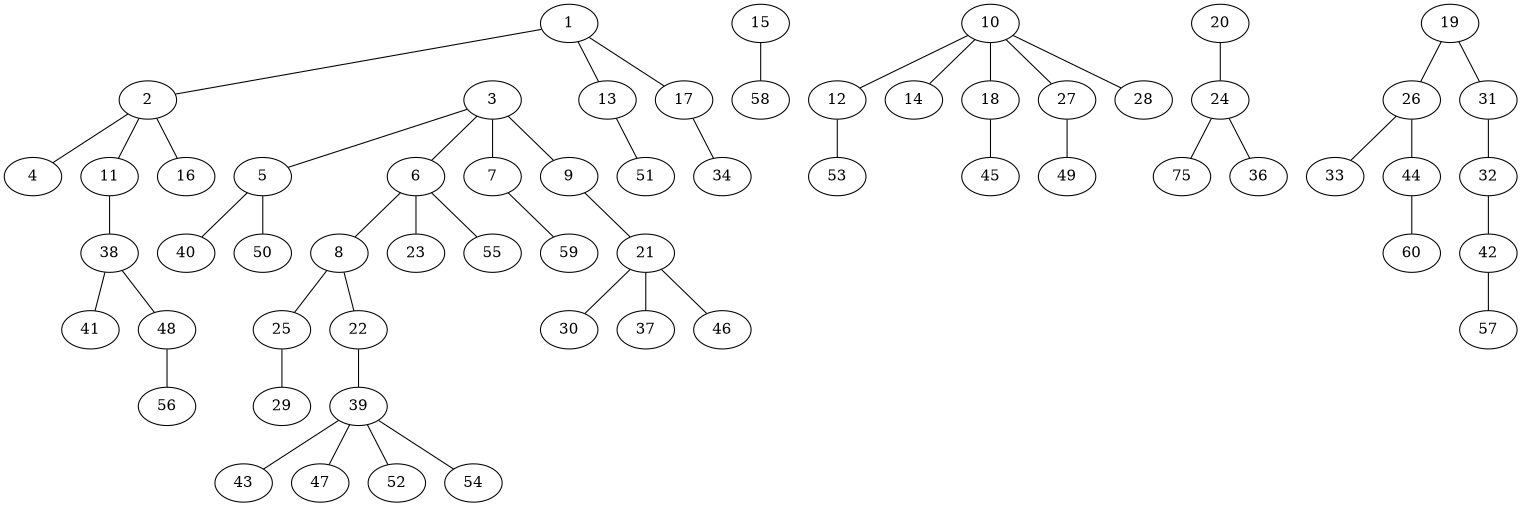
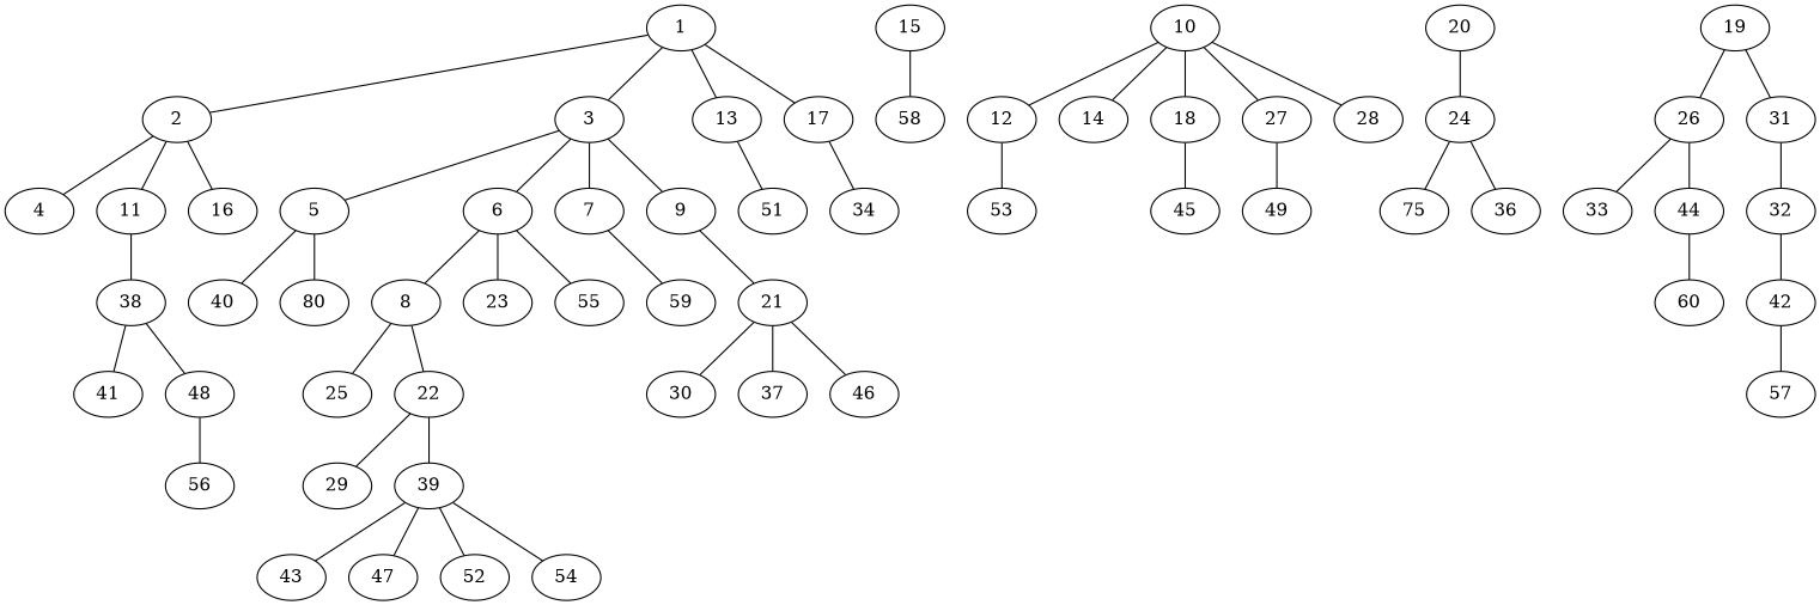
  graph {
    1
    2
    3
    13
    17
    4
    11
    16
    5
    6
    7
    9
    51
    34
    38
    40
-   50
+   50 [label=80]
    8
    23
    55
    59
    21
    41
    48
    22
    25
    15
    58
    10
    12
    14
    18
    27
    28
    20
    24
    30
    37
    46
    19
    26
    31
    29
    39
    33
    44
    32
    43
    47
    52
    54
    53
    45
    49
    n55 [label=75]
    36
    56
    60
    42
    57
    1 -- 2
+   1 -- 3
    1 -- 13
    1 -- 17
    2 -- 4
    2 -- 11
    2 -- 16
    3 -- 5
    3 -- 6
    3 -- 7
    3 -- 9
    13 -- 51
    17 -- 34
    11 -- 38
    5 -- 40
    5 -- 50
    6 -- 8
    6 -- 23
    6 -- 55
    7 -- 59
    9 -- 21
    38 -- 41
    38 -- 48
    8 -- 22
    8 -- 25
    21 -- 30
    21 -- 37
    21 -- 46
    48 -- 56
-   25 -- 29
+   22 -- 29
    22 -- 39
    15 -- 58
    10 -- 12
    10 -- 14
    10 -- 18
    10 -- 27
    10 -- 28
    12 -- 53
    18 -- 45
    27 -- 49
    20 -- 24
    24 -- n55
    24 -- 36
    19 -- 26
    19 -- 31
    26 -- 33
    26 -- 44
    31 -- 32
    39 -- 43
    39 -- 47
    39 -- 52
    39 -- 54
    44 -- 60
    32 -- 42
    42 -- 57
  }
